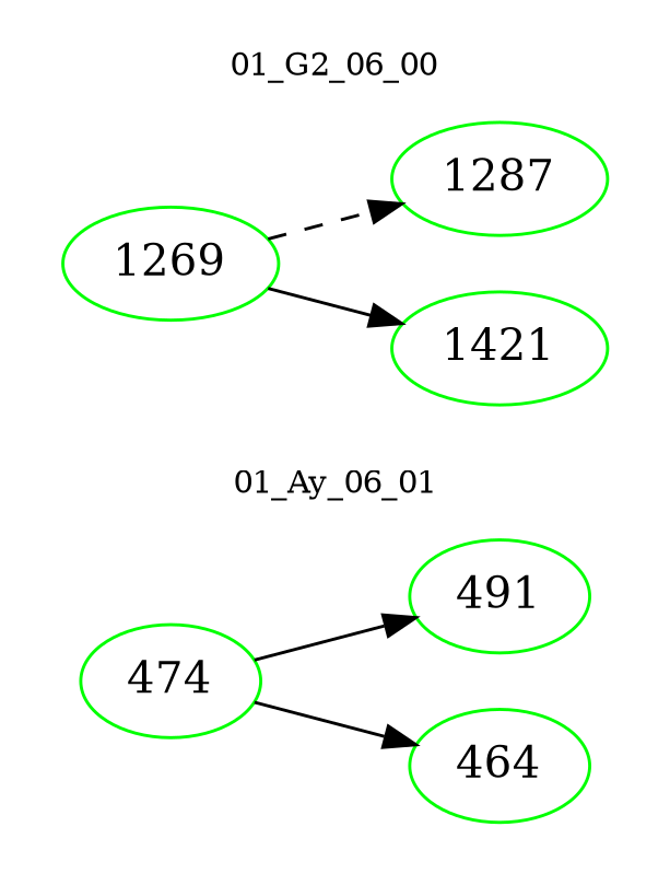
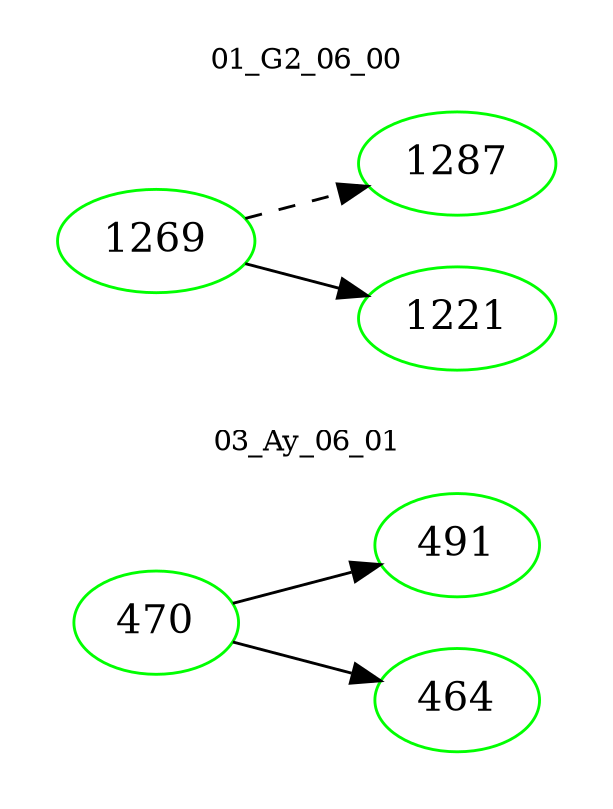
  digraph {
    rankdir=LR
    node [color=green]
    edge [color=black style=solid]
-   n1 [label=474]
+   n1 [label=470]
    n2 [label=464]
    n3 [label=491]
    n4 [label=1269]
-   n5 [label=1421]
+   n5 [label=1221]
    n6 [label=1287]
    subgraph cluster_1 {
      color=white
      fontsize=10
-     label="01_Ay_06_01"
+     label="03_Ay_06_01"
      n1
      n2
      n3
    }
    subgraph cluster_2 {
      color=white
      fontsize=10
      label="01_G2_06_00"
      n4
      n5
      n6
    }
    n1 -> n2
    n1 -> n3
    n4 -> n5
    n4 -> n6 [style=dashed]
  }
